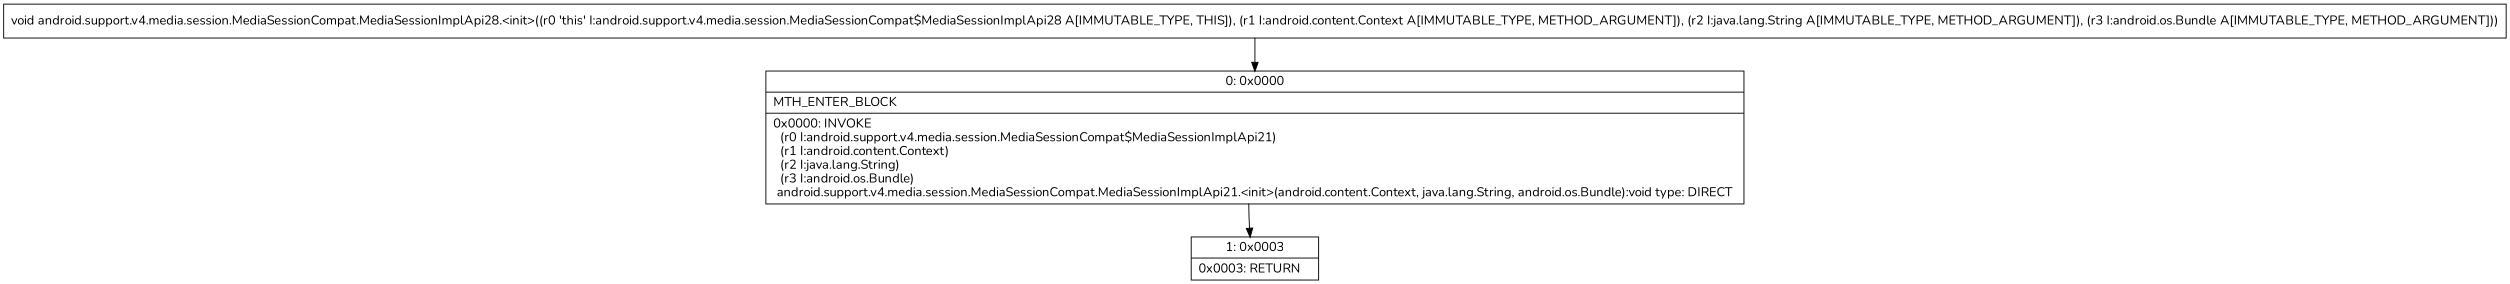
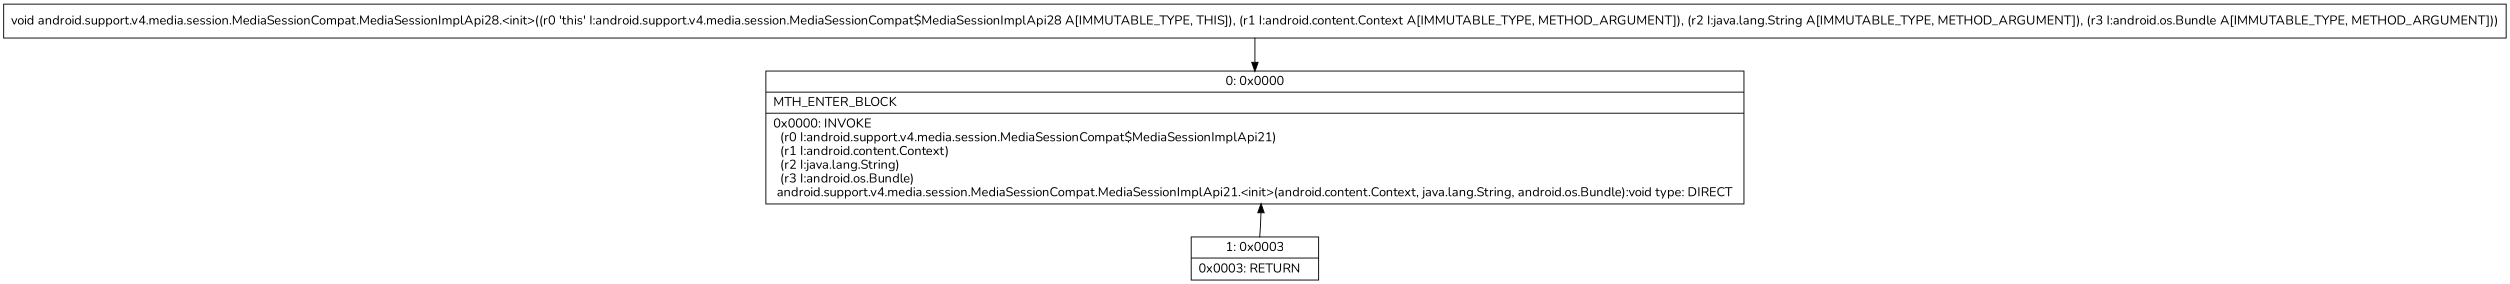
  digraph {
    fontname=Nunito
    node [shape=record fontname=Nunito]
    edge [fontname=Nunito]
    n1 [label="{0\:\ 0x0000|MTH_ENTER_BLOCK\l|0x0000: INVOKE  \l  (r0 I:android.support.v4.media.session.MediaSessionCompat$MediaSessionImplApi21)\l  (r1 I:android.content.Context)\l  (r2 I:java.lang.String)\l  (r3 I:android.os.Bundle)\l android.support.v4.media.session.MediaSessionCompat.MediaSessionImplApi21.\<init\>(android.content.Context, java.lang.String, android.os.Bundle):void type: DIRECT \l}"]
    n2 [label="{1\:\ 0x0003|0x0003: RETURN   \l}"]
    n3 [label="{void android.support.v4.media.session.MediaSessionCompat.MediaSessionImplApi28.\<init\>((r0 'this' I:android.support.v4.media.session.MediaSessionCompat$MediaSessionImplApi28 A[IMMUTABLE_TYPE, THIS]), (r1 I:android.content.Context A[IMMUTABLE_TYPE, METHOD_ARGUMENT]), (r2 I:java.lang.String A[IMMUTABLE_TYPE, METHOD_ARGUMENT]), (r3 I:android.os.Bundle A[IMMUTABLE_TYPE, METHOD_ARGUMENT])) }"]
-   n1 -> n2
+   n2 -> n1
    n3 -> n1
  }
